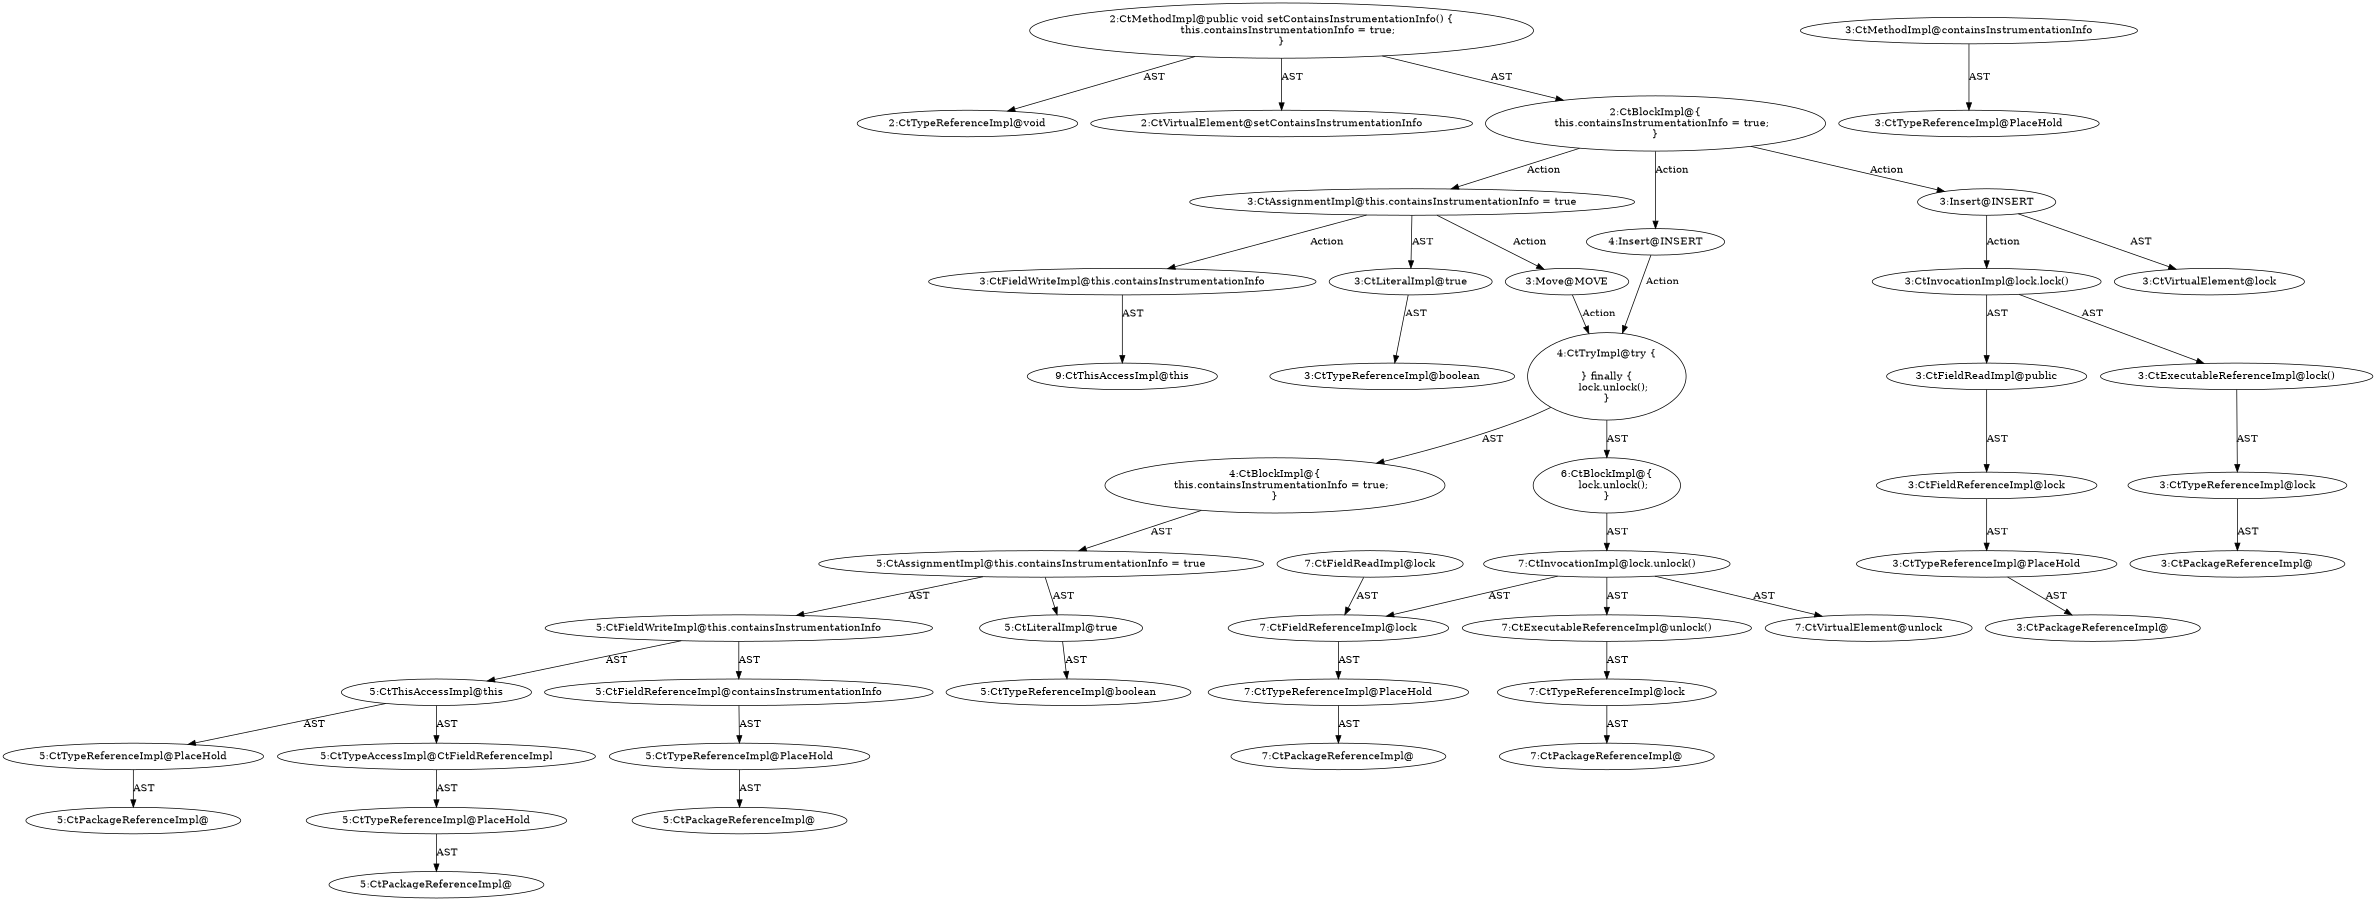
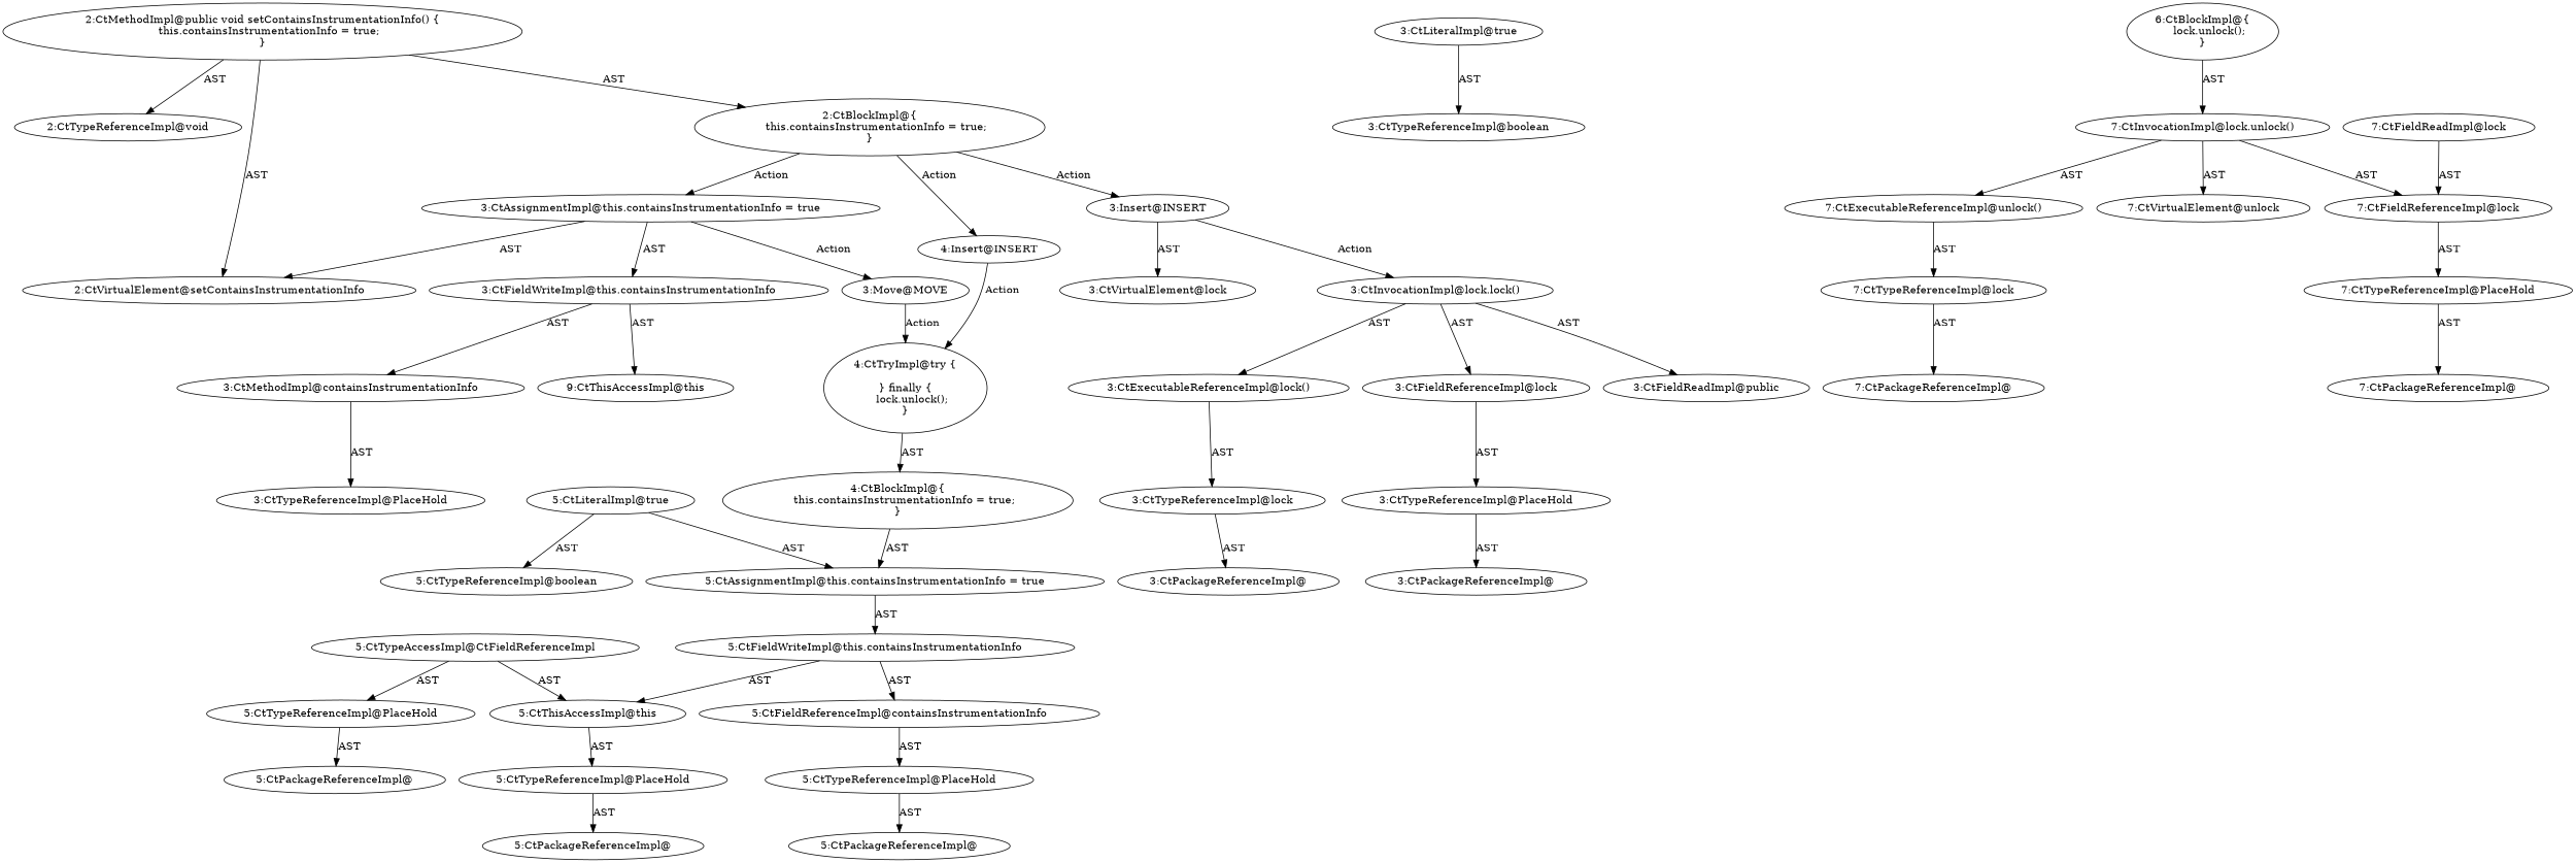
  digraph {
    node [shape=ellipse]
    n1 [label="2:CtTypeReferenceImpl@void"]
    n2 [label="2:CtVirtualElement@setContainsInstrumentationInfo"]
    n3 [label="3:CtMethodImpl@containsInstrumentationInfo"]
    n4 [label="3:CtTypeReferenceImpl@PlaceHold"]
    n5 [label="3:CtFieldWriteImpl@this.containsInstrumentationInfo"]
    n6 [label="9:CtThisAccessImpl@this"]
    n7 [label="3:CtLiteralImpl@true"]
    n8 [label="3:CtTypeReferenceImpl@boolean"]
    n9 [label="3:CtAssignmentImpl@this.containsInstrumentationInfo = true"]
    n10 [label="3:Move@MOVE"]
    n11 [label="4:CtTryImpl@try \{\n\n\} finally \{\n    lock.unlock();\n\}"]
    n12 [label="2:CtBlockImpl@\{\n    this.containsInstrumentationInfo = true;\n\}"]
    n13 [label="3:Insert@INSERT"]
    n14 [label="4:Insert@INSERT"]
    n15 [label="3:CtInvocationImpl@lock.lock()"]
    n16 [label="3:CtVirtualElement@lock"]
    n17 [label="2:CtMethodImpl@public void setContainsInstrumentationInfo() \{\n    this.containsInstrumentationInfo = true;\n\}"]
    n18 [label="3:CtFieldReadImpl@public"]
    n19 [label="3:CtExecutableReferenceImpl@lock()"]
    n20 [label="3:CtPackageReferenceImpl@"]
    n21 [label="3:CtTypeReferenceImpl@PlaceHold"]
    n22 [label="3:CtFieldReferenceImpl@lock"]
    n23 [label="3:CtPackageReferenceImpl@"]
    n24 [label="3:CtTypeReferenceImpl@lock"]
    n25 [label="4:CtBlockImpl@\{\n    this.containsInstrumentationInfo = true;\n\}"]
    n26 [label="6:CtBlockImpl@\{\n    lock.unlock();\n\}"]
    n27 [label="5:CtPackageReferenceImpl@"]
    n28 [label="5:CtTypeReferenceImpl@PlaceHold"]
    n29 [label="5:CtPackageReferenceImpl@"]
    n30 [label="5:CtTypeReferenceImpl@PlaceHold"]
    n31 [label="5:CtTypeAccessImpl@CtFieldReferenceImpl"]
    n32 [label="5:CtThisAccessImpl@this"]
    n33 [label="5:CtPackageReferenceImpl@"]
    n34 [label="5:CtTypeReferenceImpl@PlaceHold"]
    n35 [label="5:CtFieldReferenceImpl@containsInstrumentationInfo"]
    n36 [label="5:CtFieldWriteImpl@this.containsInstrumentationInfo"]
    n37 [label="5:CtTypeReferenceImpl@boolean"]
    n38 [label="5:CtLiteralImpl@true"]
    n39 [label="5:CtAssignmentImpl@this.containsInstrumentationInfo = true"]
    n40 [label="7:CtPackageReferenceImpl@"]
    n41 [label="7:CtTypeReferenceImpl@PlaceHold"]
    n42 [label="7:CtFieldReferenceImpl@lock"]
    n43 [label="7:CtFieldReadImpl@lock"]
    n44 [label="7:CtPackageReferenceImpl@"]
    n45 [label="7:CtTypeReferenceImpl@lock"]
    n46 [label="7:CtExecutableReferenceImpl@unlock()"]
    n47 [label="7:CtInvocationImpl@lock.unlock()"]
    n48 [label="7:CtVirtualElement@unlock"]
    n3 -> n4 [label=AST]
+   n5 -> n3 [label=AST]
    n5 -> n6 [label=AST]
    n7 -> n8 [label=AST]
-   n9 -> n5 [label=Action]
-   n9 -> n7 [label=AST]
+   n9 -> n5 [label=AST]
+   n9 -> n2 [label=AST]
    n9 -> n10 [label=Action]
    n10 -> n11 [label=Action]
    n11 -> n25 [label=AST]
-   n11 -> n26 [label=AST]
    n12 -> n9 [label=Action]
    n12 -> n13 [label=Action]
    n12 -> n14 [label=Action]
    n13 -> n15 [label=Action]
    n13 -> n16 [label=AST]
    n14 -> n11 [label=Action]
    n15 -> n18 [label=AST]
    n15 -> n19 [label=AST]
    n17 -> n1 [label=AST]
    n17 -> n2 [label=AST]
    n17 -> n12 [label=AST]
-   n18 -> n22 [label=AST]
+   n15 -> n22 [label=AST]
    n19 -> n24 [label=AST]
    n21 -> n20 [label=AST]
    n22 -> n21 [label=AST]
    n24 -> n23 [label=AST]
    n25 -> n39 [label=AST]
    n26 -> n47 [label=AST]
    n28 -> n27 [label=AST]
    n30 -> n29 [label=AST]
    n31 -> n30 [label=AST]
    n32 -> n28 [label=AST]
-   n32 -> n31 [label=AST]
+   n31 -> n32 [label=AST]
    n34 -> n33 [label=AST]
    n35 -> n34 [label=AST]
    n36 -> n32 [label=AST]
    n36 -> n35 [label=AST]
    n38 -> n37 [label=AST]
    n39 -> n36 [label=AST]
-   n39 -> n38 [label=AST]
+   n38 -> n39 [label=AST]
    n41 -> n40 [label=AST]
    n42 -> n41 [label=AST]
    n43 -> n42 [label=AST]
    n45 -> n44 [label=AST]
    n46 -> n45 [label=AST]
    n47 -> n42 [label=AST]
    n47 -> n46 [label=AST]
    n47 -> n48 [label=AST]
  }
